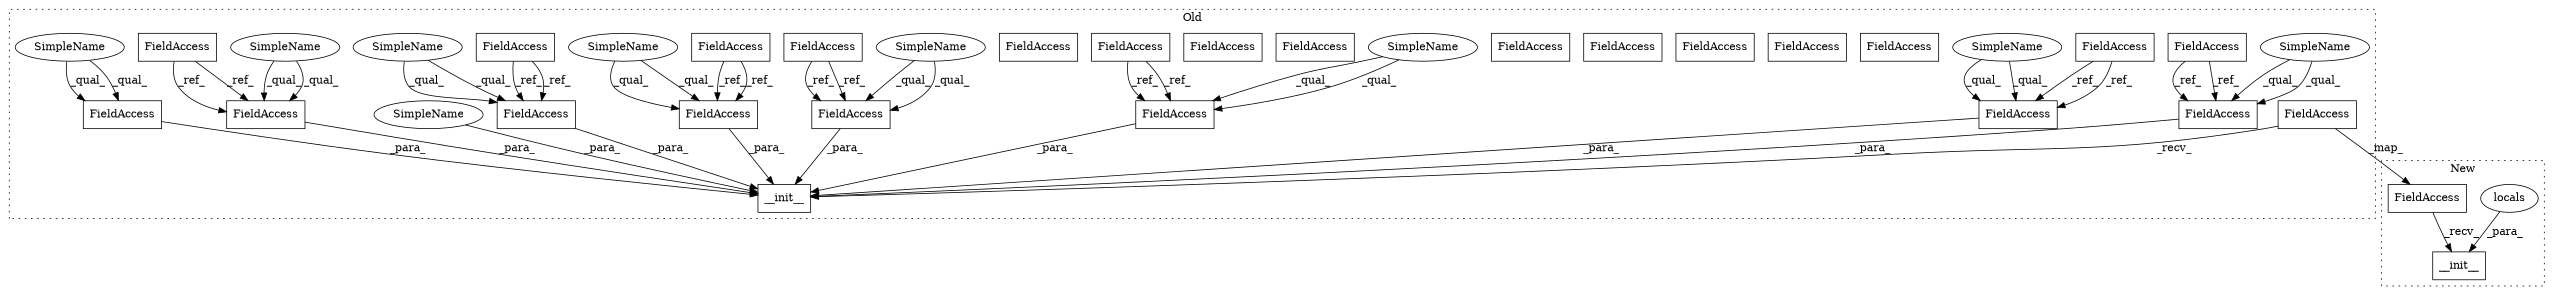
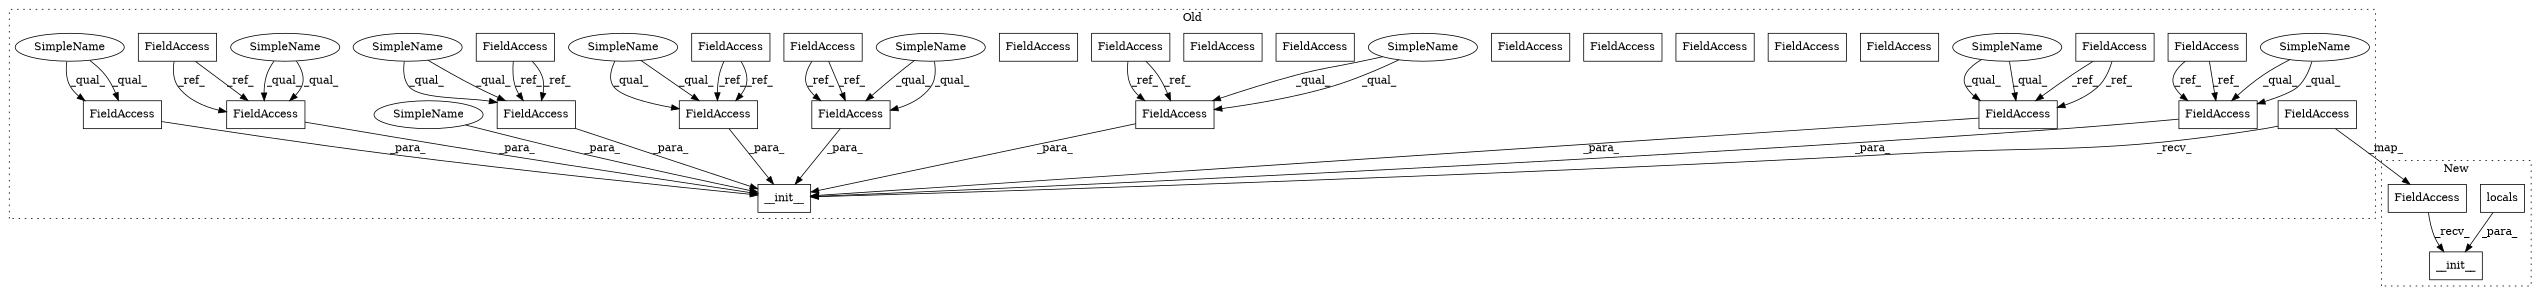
  digraph {
    node [a=22 l=4 s=1162 shape=box]
    n1 [a=32 l="9,1" label=__init__ s="1025,1260"]
    n2 [l=21 label=FieldAccess s=719]
    n3 [l=25 label=FieldAccess s=762]
    n4 [l=48 label=FieldAccess s=860]
    n5 [l=30 label=FieldAccess s=658]
    n6 [l=25 label=FieldAccess]
    n7 [l=48 label=FieldAccess s=1212]
    n8 [l=30 label=FieldAccess s=1109]
    n9 [l=21 label=FieldAccess s=1140]
    n10 [l=14 label=FieldAccess s=1010]
    n11 [l=20 label=FieldAccess s=1088]
    n12 [l=22 label=FieldAccess s=521]
    n13 [l=25 label=FieldAccess s=1062]
    n14 [l=22 label=FieldAccess s=1039]
    n15 [l=20 label=FieldAccess s=617]
    n16 [l=23 label=FieldAccess s=1188]
    n17 [l=25 label=FieldAccess s=566]
    n18 [l=48 label=FieldAccess s=1212]
    n19 [l=20 label=FieldAccess s=1088]
    n20 [l=22 label=FieldAccess s=1039]
    n21 [l=21 label=FieldAccess s=1140]
    n22 [l=25 label=FieldAccess s=1062]
    n23 [l=30 label=FieldAccess s=1109]
    n24 [l=25 label=FieldAccess]
    n25 [a=42 label=SimpleName s=1039 shape=ellipse]
    n26 [a=42 label=SimpleName shape=ellipse]
    n27 [a=42 label=SimpleName s=1212 shape=ellipse]
    n28 [a=42 label=SimpleName s=1088 shape=ellipse]
    n29 [a=42 label=SimpleName s=1188 shape=ellipse]
    n30 [a=42 label=SimpleName s=1109 shape=ellipse]
    n31 [a=42 label=SimpleName s=1034 shape=ellipse]
    n32 [a=42 label=SimpleName s=1140 shape=ellipse]
    n33 [a=42 label=SimpleName s=1062 shape=ellipse]
    n34 [l=23 label=FieldAccess s=1188]
-   n35 [a=32 l=8 label=locals s=545 shape=ellipse]
+   n35 [a=32 l=8 label=locals s=545]
    n36 [a=32 l="9,1" label=__init__ s="536,553"]
    n37 [l=14 label=FieldAccess s=521]
    subgraph cluster_1 {
      label=Old
      style=dotted
      n1
      n2
      n3
      n4
      n5
      n6
      n7
      n8
      n9
      n10
      n11
      n12
      n13
      n14
      n15
      n16
      n17
      n18
      n19
      n20
      n21
      n22
      n23
      n24
      n25
      n26
      n27
      n28
      n29
      n30
      n31
      n32
      n33
      n34
    }
    subgraph cluster_2 {
      label=New
      style=dotted
      n35
      n36
      n37
    }
    n2 -> n21 [label=_ref_]
    n2 -> n21 [label=_ref_]
    n3 -> n24 [label=_ref_]
    n3 -> n24 [label=_ref_]
    n4 -> n18 [label=_ref_]
    n4 -> n18 [label=_ref_]
    n5 -> n23 [label=_ref_]
    n5 -> n23 [label=_ref_]
    n10 -> n1 [label=_recv_]
    n10 -> n37 [label=_map_]
    n12 -> n20 [label=_ref_]
    n12 -> n20 [label=_ref_]
    n15 -> n19 [label=_ref_]
    n15 -> n19 [label=_ref_]
    n17 -> n22 [label=_ref_]
    n17 -> n22 [label=_ref_]
    n18 -> n1 [label=_para_]
    n19 -> n1 [label=_para_]
    n20 -> n1 [label=_para_]
    n21 -> n1 [label=_para_]
    n22 -> n1 [label=_para_]
    n23 -> n1 [label=_para_]
    n24 -> n1 [label=_para_]
    n25 -> n20 [label=_qual_]
    n25 -> n20 [label=_qual_]
    n26 -> n24 [label=_qual_]
    n26 -> n24 [label=_qual_]
    n27 -> n18 [label=_qual_]
    n27 -> n18 [label=_qual_]
    n28 -> n19 [label=_qual_]
    n28 -> n19 [label=_qual_]
    n29 -> n34 [label=_qual_]
    n29 -> n34 [label=_qual_]
    n30 -> n23 [label=_qual_]
    n30 -> n23 [label=_qual_]
    n31 -> n1 [label=_para_]
    n32 -> n21 [label=_qual_]
    n32 -> n21 [label=_qual_]
    n33 -> n22 [label=_qual_]
    n33 -> n22 [label=_qual_]
    n34 -> n1 [label=_para_]
    n35 -> n36 [label=_para_]
    n37 -> n36 [label=_recv_]
  }
